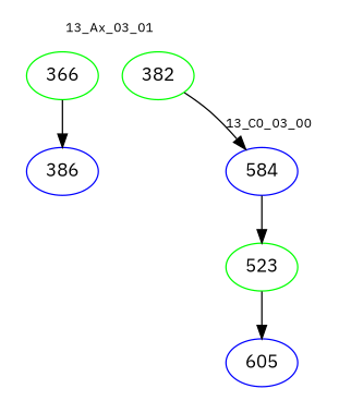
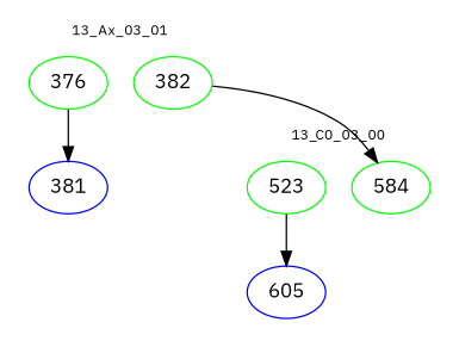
  digraph {
    fontname="IBM Plex Sans"
    node [color=green fontname="IBM Plex Sans"]
    edge [color=black fontname="IBM Plex Sans"]
    n1 [label=382]
-   n2 [label=366]
-   n3 [color=blue label=386]
-   n4 [color=blue label=584]
+   n2 [label=376]
+   n3 [color=blue label=381]
+   n4 [label=584]
    n5 [label=523]
    n6 [color=blue label=605]
    subgraph cluster_1 {
      color=white
      fontsize=10
      label="13_Ax_03_01"
      n1
      n2
      n3
    }
    subgraph cluster_2 {
      color=white
      fontsize=10
      label="13_C0_03_00"
      n4
      n5
      n6
    }
    n1 -> n4
    n2 -> n3
-   n4 -> n5
    n5 -> n6
  }
